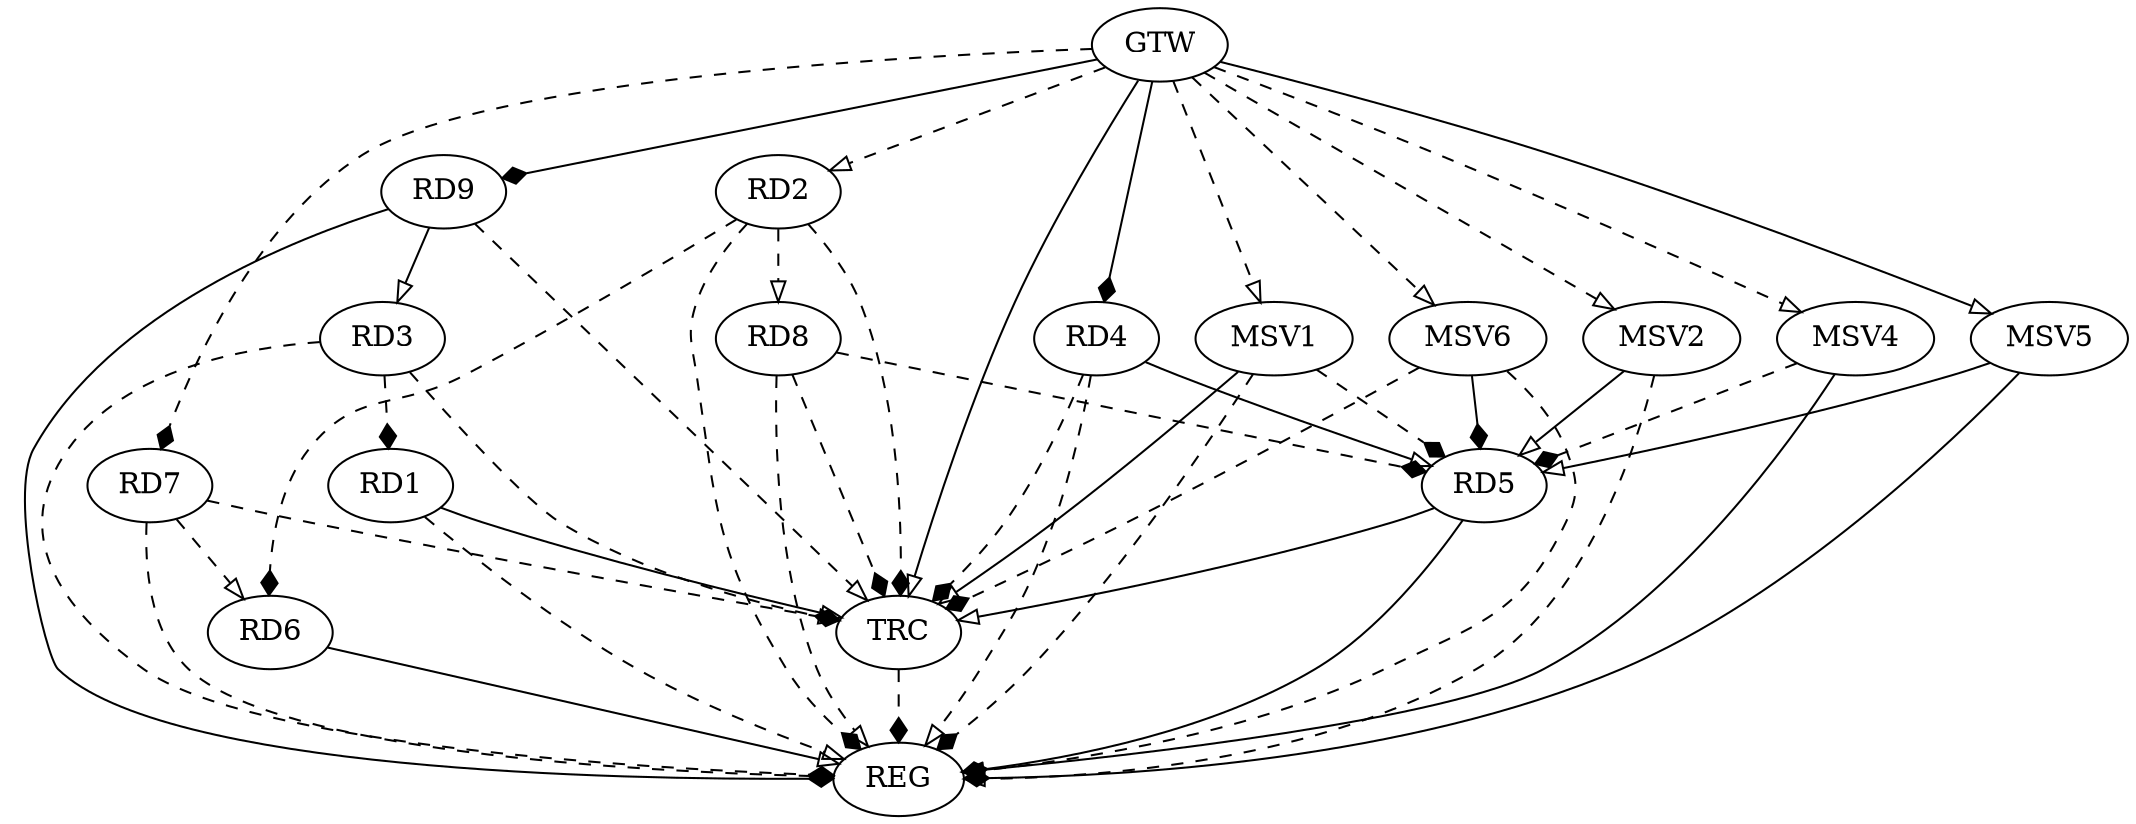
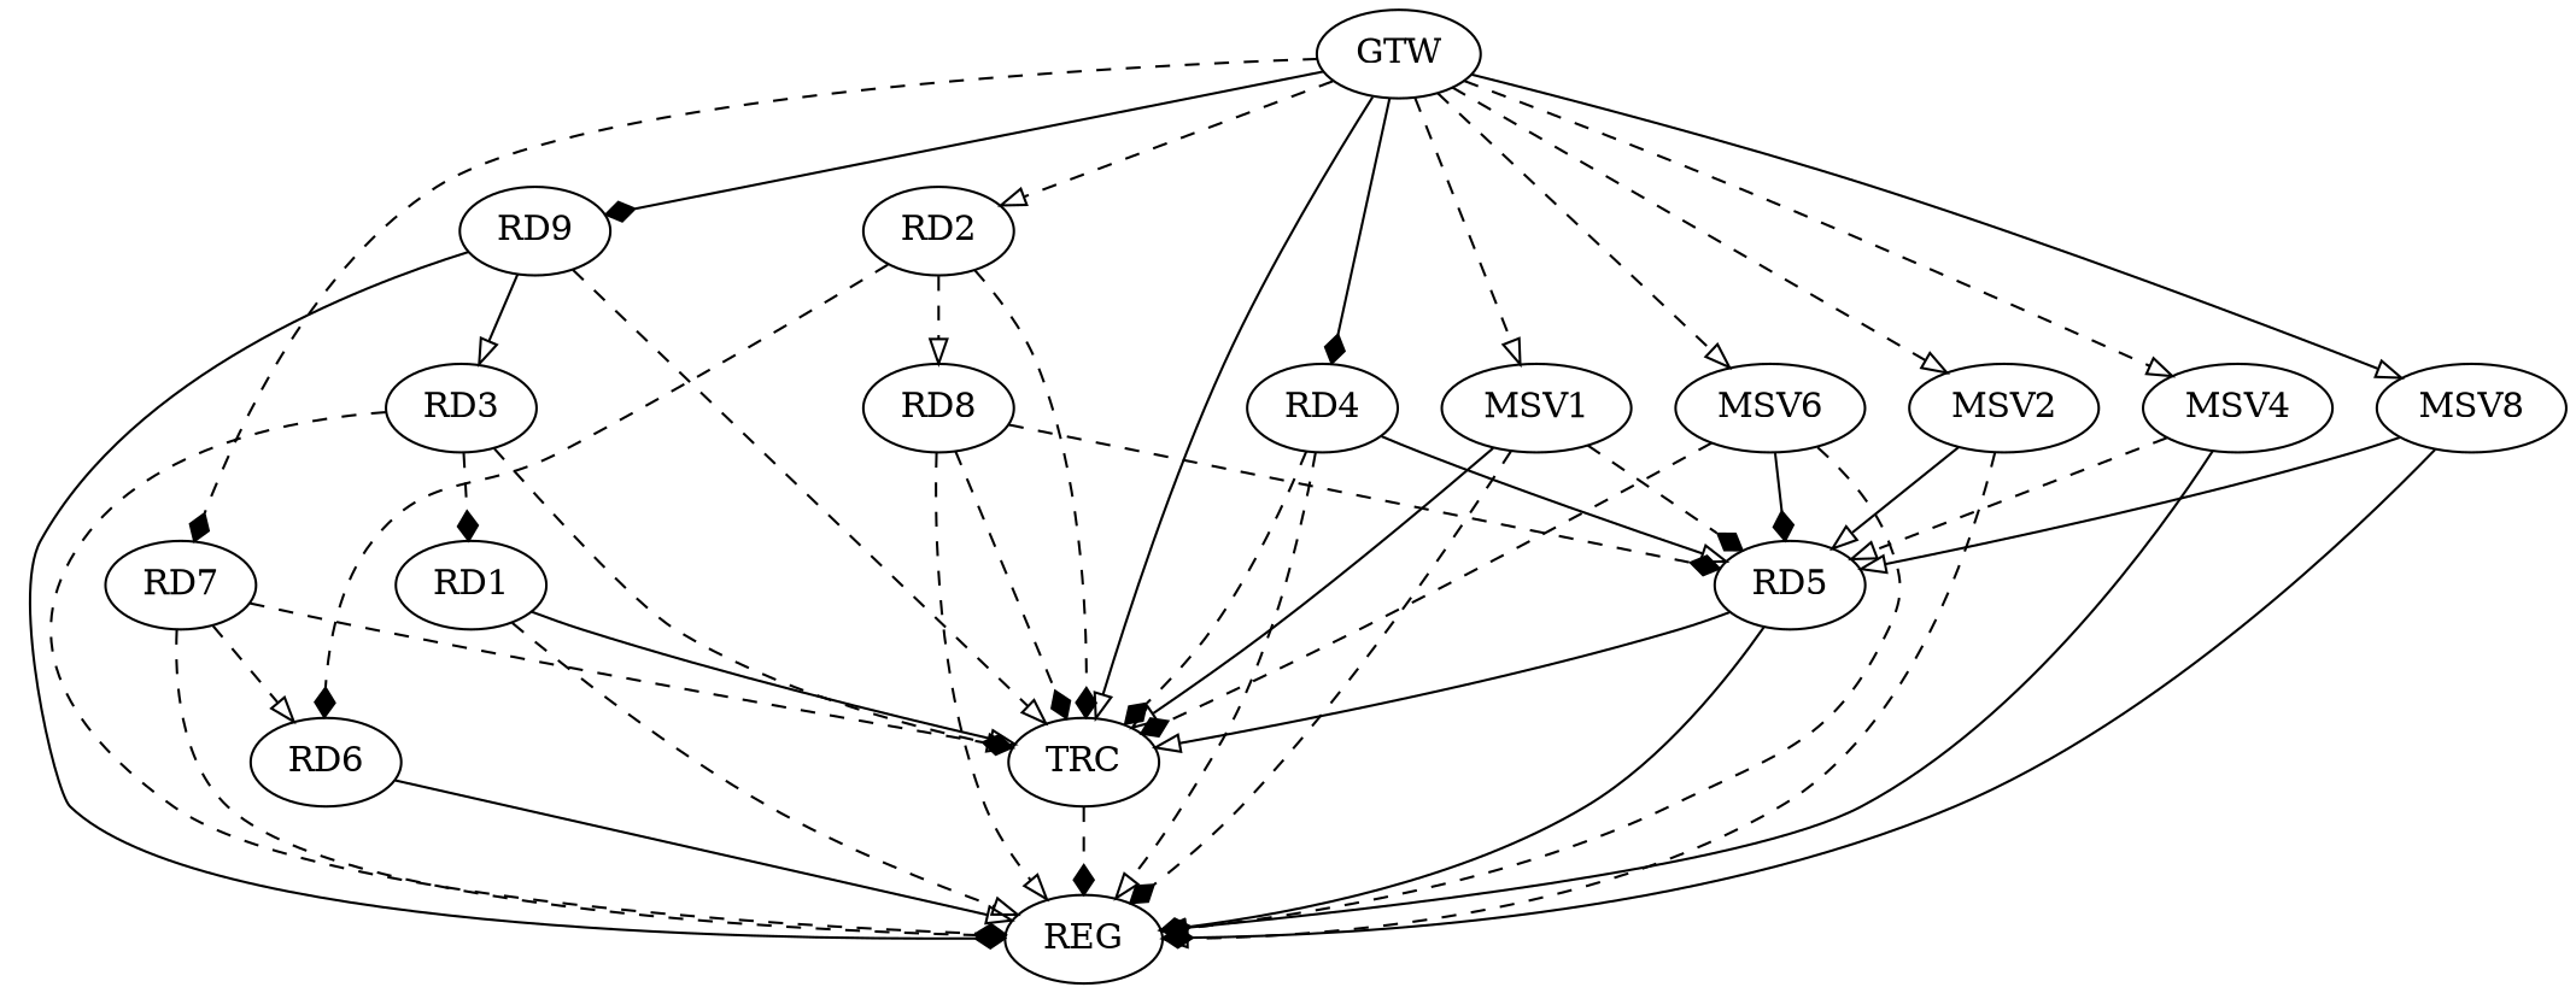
  strict digraph {
    edge [arrowhead=onormal style=dashed]
    n1 [label=RD1]
    n2 [label=REG]
    n3 [label=TRC]
    n4 [label=RD2]
    n5 [label=RD6]
    n6 [label=RD8]
    n7 [label=RD5]
    n8 [label=RD3]
    n9 [label=RD4]
    n10 [label=RD7]
    n11 [label=RD9]
    n12 [label=GTW]
    n13 [label=MSV1]
    n14 [label=MSV2]
    n15 [label=MSV4]
-   n16 [label=MSV5]
+   n16 [label=MSV8]
    n17 [label=MSV6]
    n1 -> n2
    n1 -> n3 [style=solid]
    n3 -> n2 [arrowhead=diamond]
-   n4 -> n2 [arrowhead=diamond]
    n4 -> n3 [arrowhead=diamond]
    n4 -> n5 [arrowhead=diamond]
    n4 -> n6
    n5 -> n2 [style=solid]
    n6 -> n2
    n6 -> n3 [arrowhead=diamond]
    n6 -> n7 [arrowhead=diamond]
    n7 -> n2 [arrowhead=diamond style=solid]
    n7 -> n3 [style=solid]
    n8 -> n1 [arrowhead=diamond]
    n8 -> n2 [arrowhead=diamond]
    n8 -> n3
    n9 -> n2
    n9 -> n3 [arrowhead=diamond]
    n9 -> n7 [style=solid]
    n10 -> n2 [arrowhead=diamond]
    n10 -> n3 [arrowhead=diamond]
    n10 -> n5
    n11 -> n2 [arrowhead=diamond style=solid]
    n11 -> n3
    n11 -> n8 [style=solid]
    n12 -> n3 [style=solid]
    n12 -> n4
    n12 -> n9 [arrowhead=diamond style=solid]
    n12 -> n10 [arrowhead=diamond]
    n12 -> n11 [arrowhead=diamond style=solid]
    n12 -> n13
    n12 -> n14
    n12 -> n15
    n12 -> n16 [style=solid]
    n12 -> n17
    n13 -> n2 [arrowhead=diamond]
    n13 -> n3 [style=solid]
    n13 -> n7 [arrowhead=diamond]
    n14 -> n2
    n14 -> n7 [style=solid]
    n15 -> n2 [style=solid]
-   n15 -> n7 [arrowhead=diamond]
+   n15 -> n7
    n16 -> n2 [arrowhead=diamond style=solid]
    n16 -> n7 [style=solid]
    n17 -> n2
    n17 -> n3 [arrowhead=diamond]
    n17 -> n7 [arrowhead=diamond style=solid]
  }
